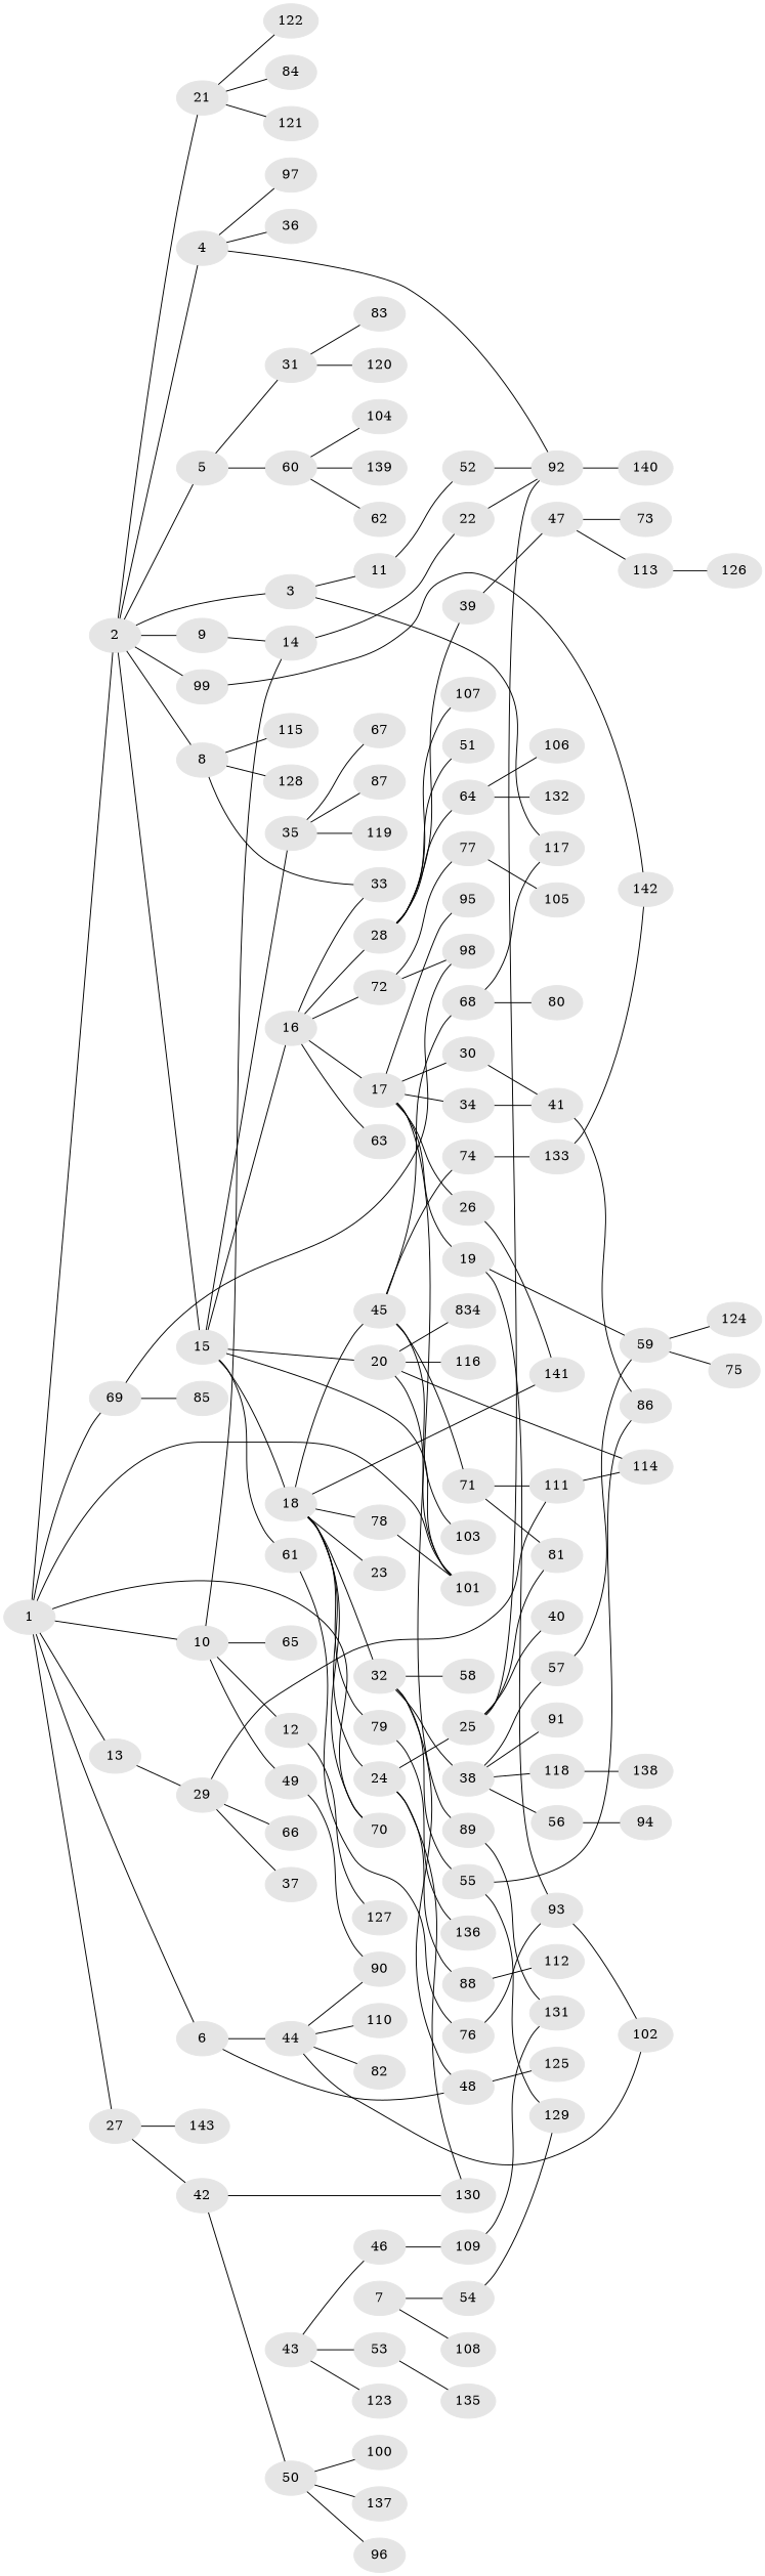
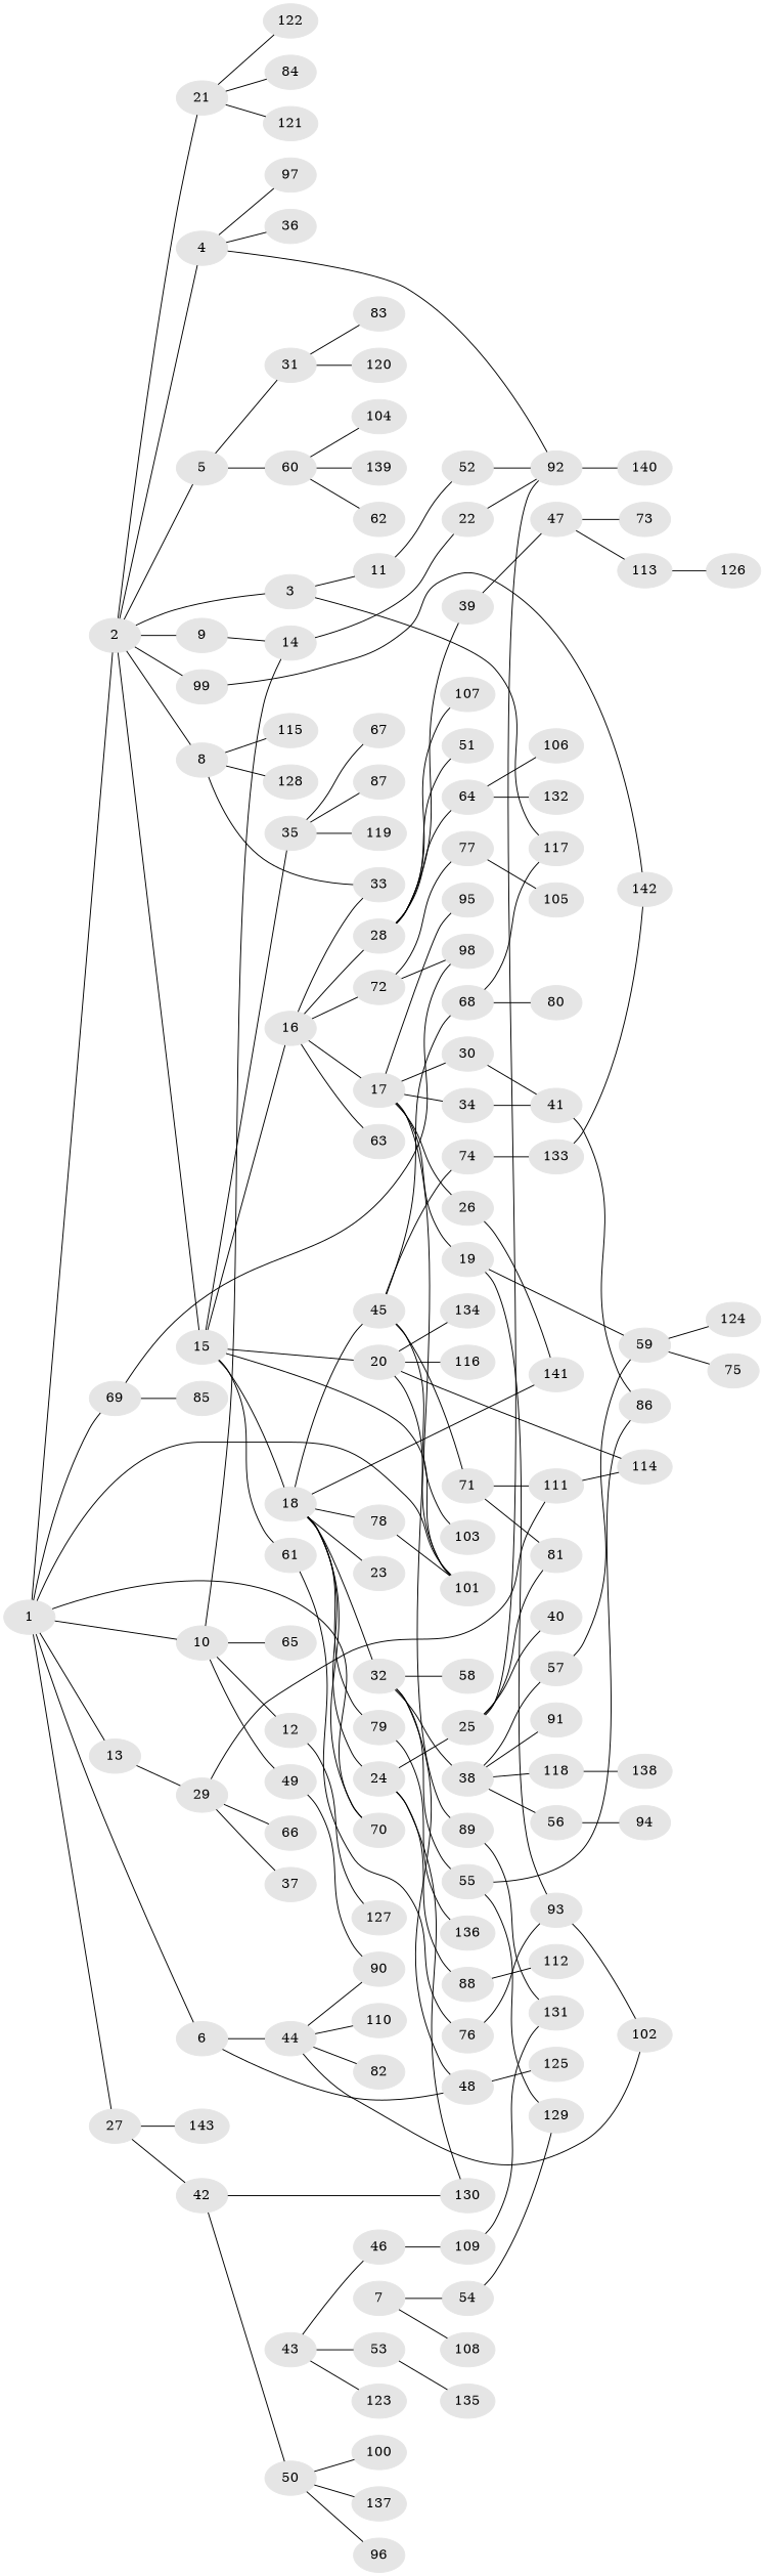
  graph {
    rankdir=LR
    node [color=gray90 style=filled]
    1
    2
    6
    10
    13
    27
    69
    70
    101
    3
    4
    5
    8
    9
    15
    21
    99
    44
    48
    14
    12
    49
    65
    29
    42
    143
    85
    98
    11
    117
    36
    92
    97
    31
    60
    33
    115
    128
    16
    18
    20
    35
    61
    84
    121
    122
    142
    52
    7
    54
    108
    140
    83
    120
    62
    104
    139
    82
    90
    102
    110
    125
    129
    22
    127
    37
    66
    111
    17
    28
    63
    72
    23
    24
    32
    45
    78
    79
    141
    114
    116
-   134 [label=834]
+   134
    67
    87
    119
    76
    19
    26
    30
    34
    89
    95
    39
    51
    64
    107
    77
    59
    93
    41
    131
    25
    88
    130
    38
    55
    58
    68
    71
    74
    103
    136
    75
    124
    40
    81
    112
    50
    47
    106
    132
    86
    56
    57
    91
    118
    43
    46
    53
    123
    94
    138
    73
    113
    96
    100
    137
    109
    135
    80
    133
    126
    105
    1 -- 2
    1 -- 6
    1 -- 10
    1 -- 13
    1 -- 27
    1 -- 69
    1 -- 70
    1 -- 101
    2 -- 3
    2 -- 4
    2 -- 5
    2 -- 8
    2 -- 9
    2 -- 15
    2 -- 21
    2 -- 99
    6 -- 44
    6 -- 48
    10 -- 14
    10 -- 12
    10 -- 49
    10 -- 65
    13 -- 29
    27 -- 42
    27 -- 143
    69 -- 85
    69 -- 98
    3 -- 11
    3 -- 117
    4 -- 36
    4 -- 92
    4 -- 97
    5 -- 31
    5 -- 60
    8 -- 33
    8 -- 115
    8 -- 128
    9 -- 14
    15 -- 101
    15 -- 16
    15 -- 18
    15 -- 20
    15 -- 35
    15 -- 61
    21 -- 84
    21 -- 121
    21 -- 122
    99 -- 142
    44 -- 82
    44 -- 90
    44 -- 102
    44 -- 110
    48 -- 125
    14 -- 22
    12 -- 127
    49 -- 90
    29 -- 37
    29 -- 66
    29 -- 111
    42 -- 130
    42 -- 50
    11 -- 52
    92 -- 140
    31 -- 83
    31 -- 120
    60 -- 62
    60 -- 104
    60 -- 139
    16 -- 33
    16 -- 17
    16 -- 28
    16 -- 63
    16 -- 72
    18 -- 70
    18 -- 23
    18 -- 24
    18 -- 32
    18 -- 45
    18 -- 78
    18 -- 79
    18 -- 141
    20 -- 101
    20 -- 114
    20 -- 116
    20 -- 134
    35 -- 67
    35 -- 87
    35 -- 119
    61 -- 76
    52 -- 92
    7 -- 54
    7 -- 108
    54 -- 129
    22 -- 92
    111 -- 114
    17 -- 19
    17 -- 26
    17 -- 30
    17 -- 34
    17 -- 89
    17 -- 95
    28 -- 39
    28 -- 51
    28 -- 64
    28 -- 107
    72 -- 98
    72 -- 77
    24 -- 25
    24 -- 88
    24 -- 130
    32 -- 48
    32 -- 38
    32 -- 55
    32 -- 58
    45 -- 68
    45 -- 71
    45 -- 74
    45 -- 103
    78 -- 101
    79 -- 136
    76 -- 93
    19 -- 59
    19 -- 93
    26 -- 141
    30 -- 41
    34 -- 41
    89 -- 131
    39 -- 47
    64 -- 106
    64 -- 132
    77 -- 105
    59 -- 75
    59 -- 124
    93 -- 102
    41 -- 86
    25 -- 92
    25 -- 40
    25 -- 81
    88 -- 112
    38 -- 56
    38 -- 57
    38 -- 91
    38 -- 118
    55 -- 129
    55 -- 86
    68 -- 117
    68 -- 80
    71 -- 111
    71 -- 81
    74 -- 133
    50 -- 96
    50 -- 100
    50 -- 137
    47 -- 73
    47 -- 113
    56 -- 94
    57 -- 59
    118 -- 138
    43 -- 46
    43 -- 53
    43 -- 123
    46 -- 109
    53 -- 135
    113 -- 126
    109 -- 131
    133 -- 142
  }
